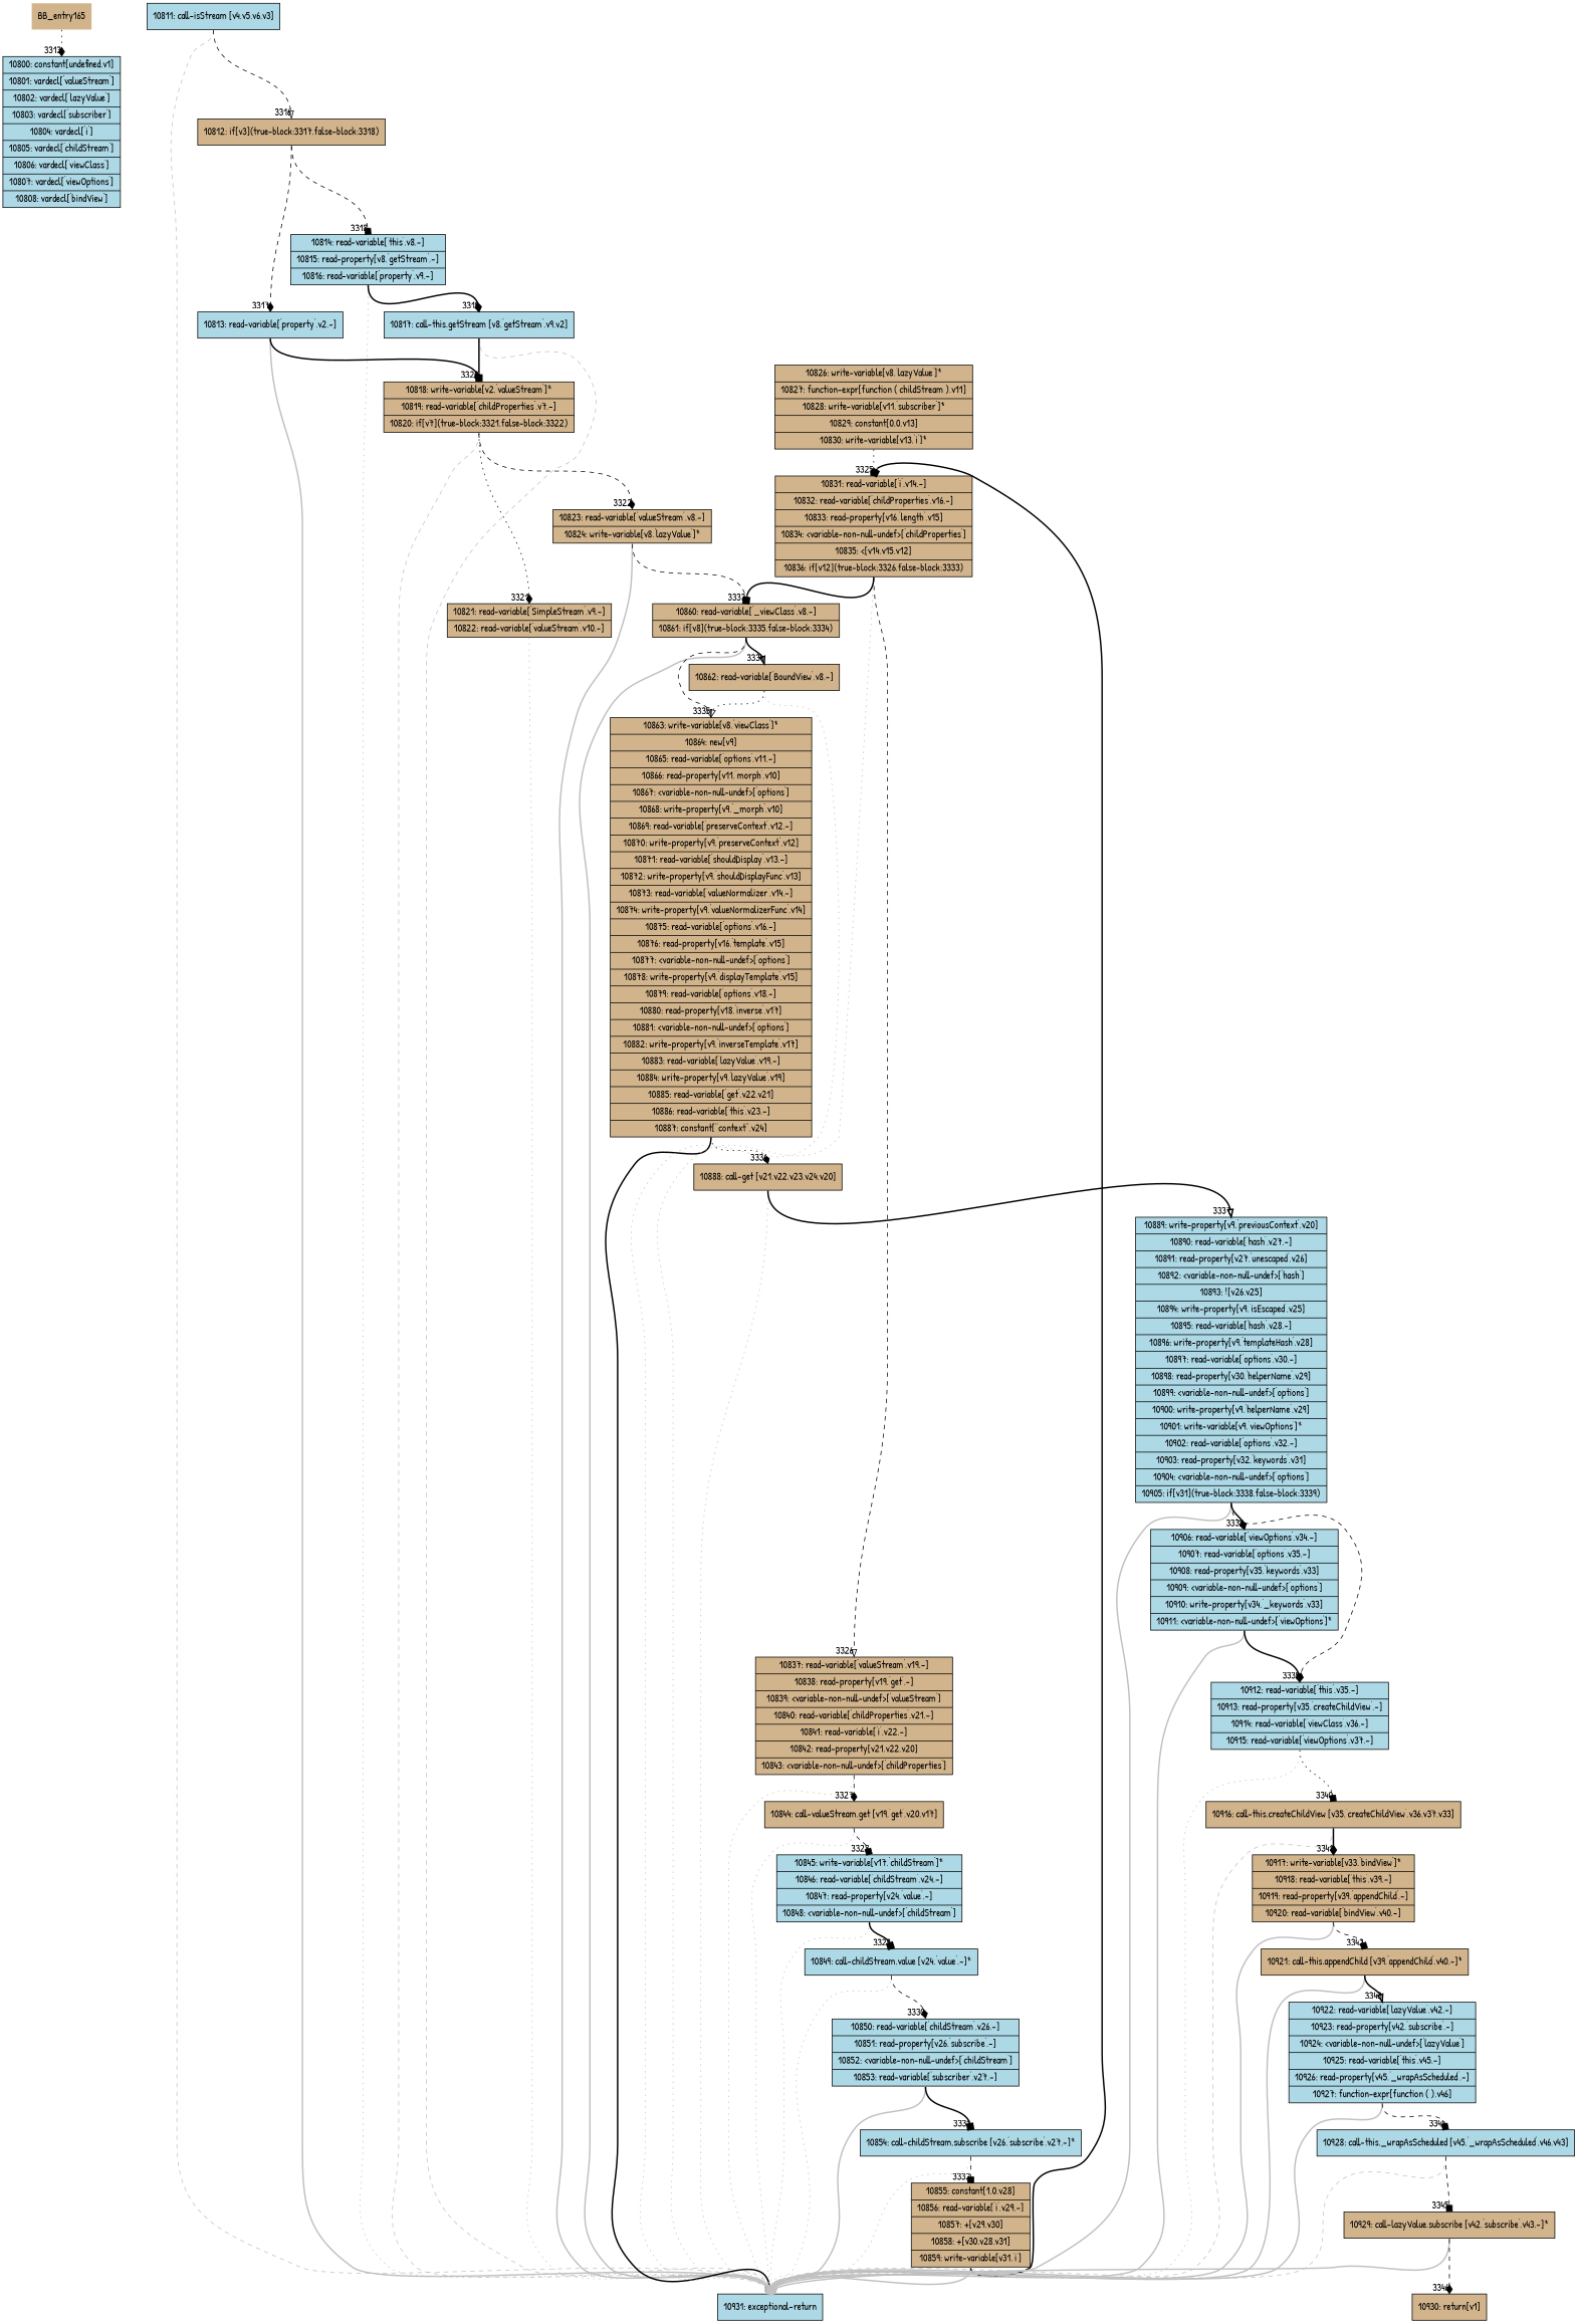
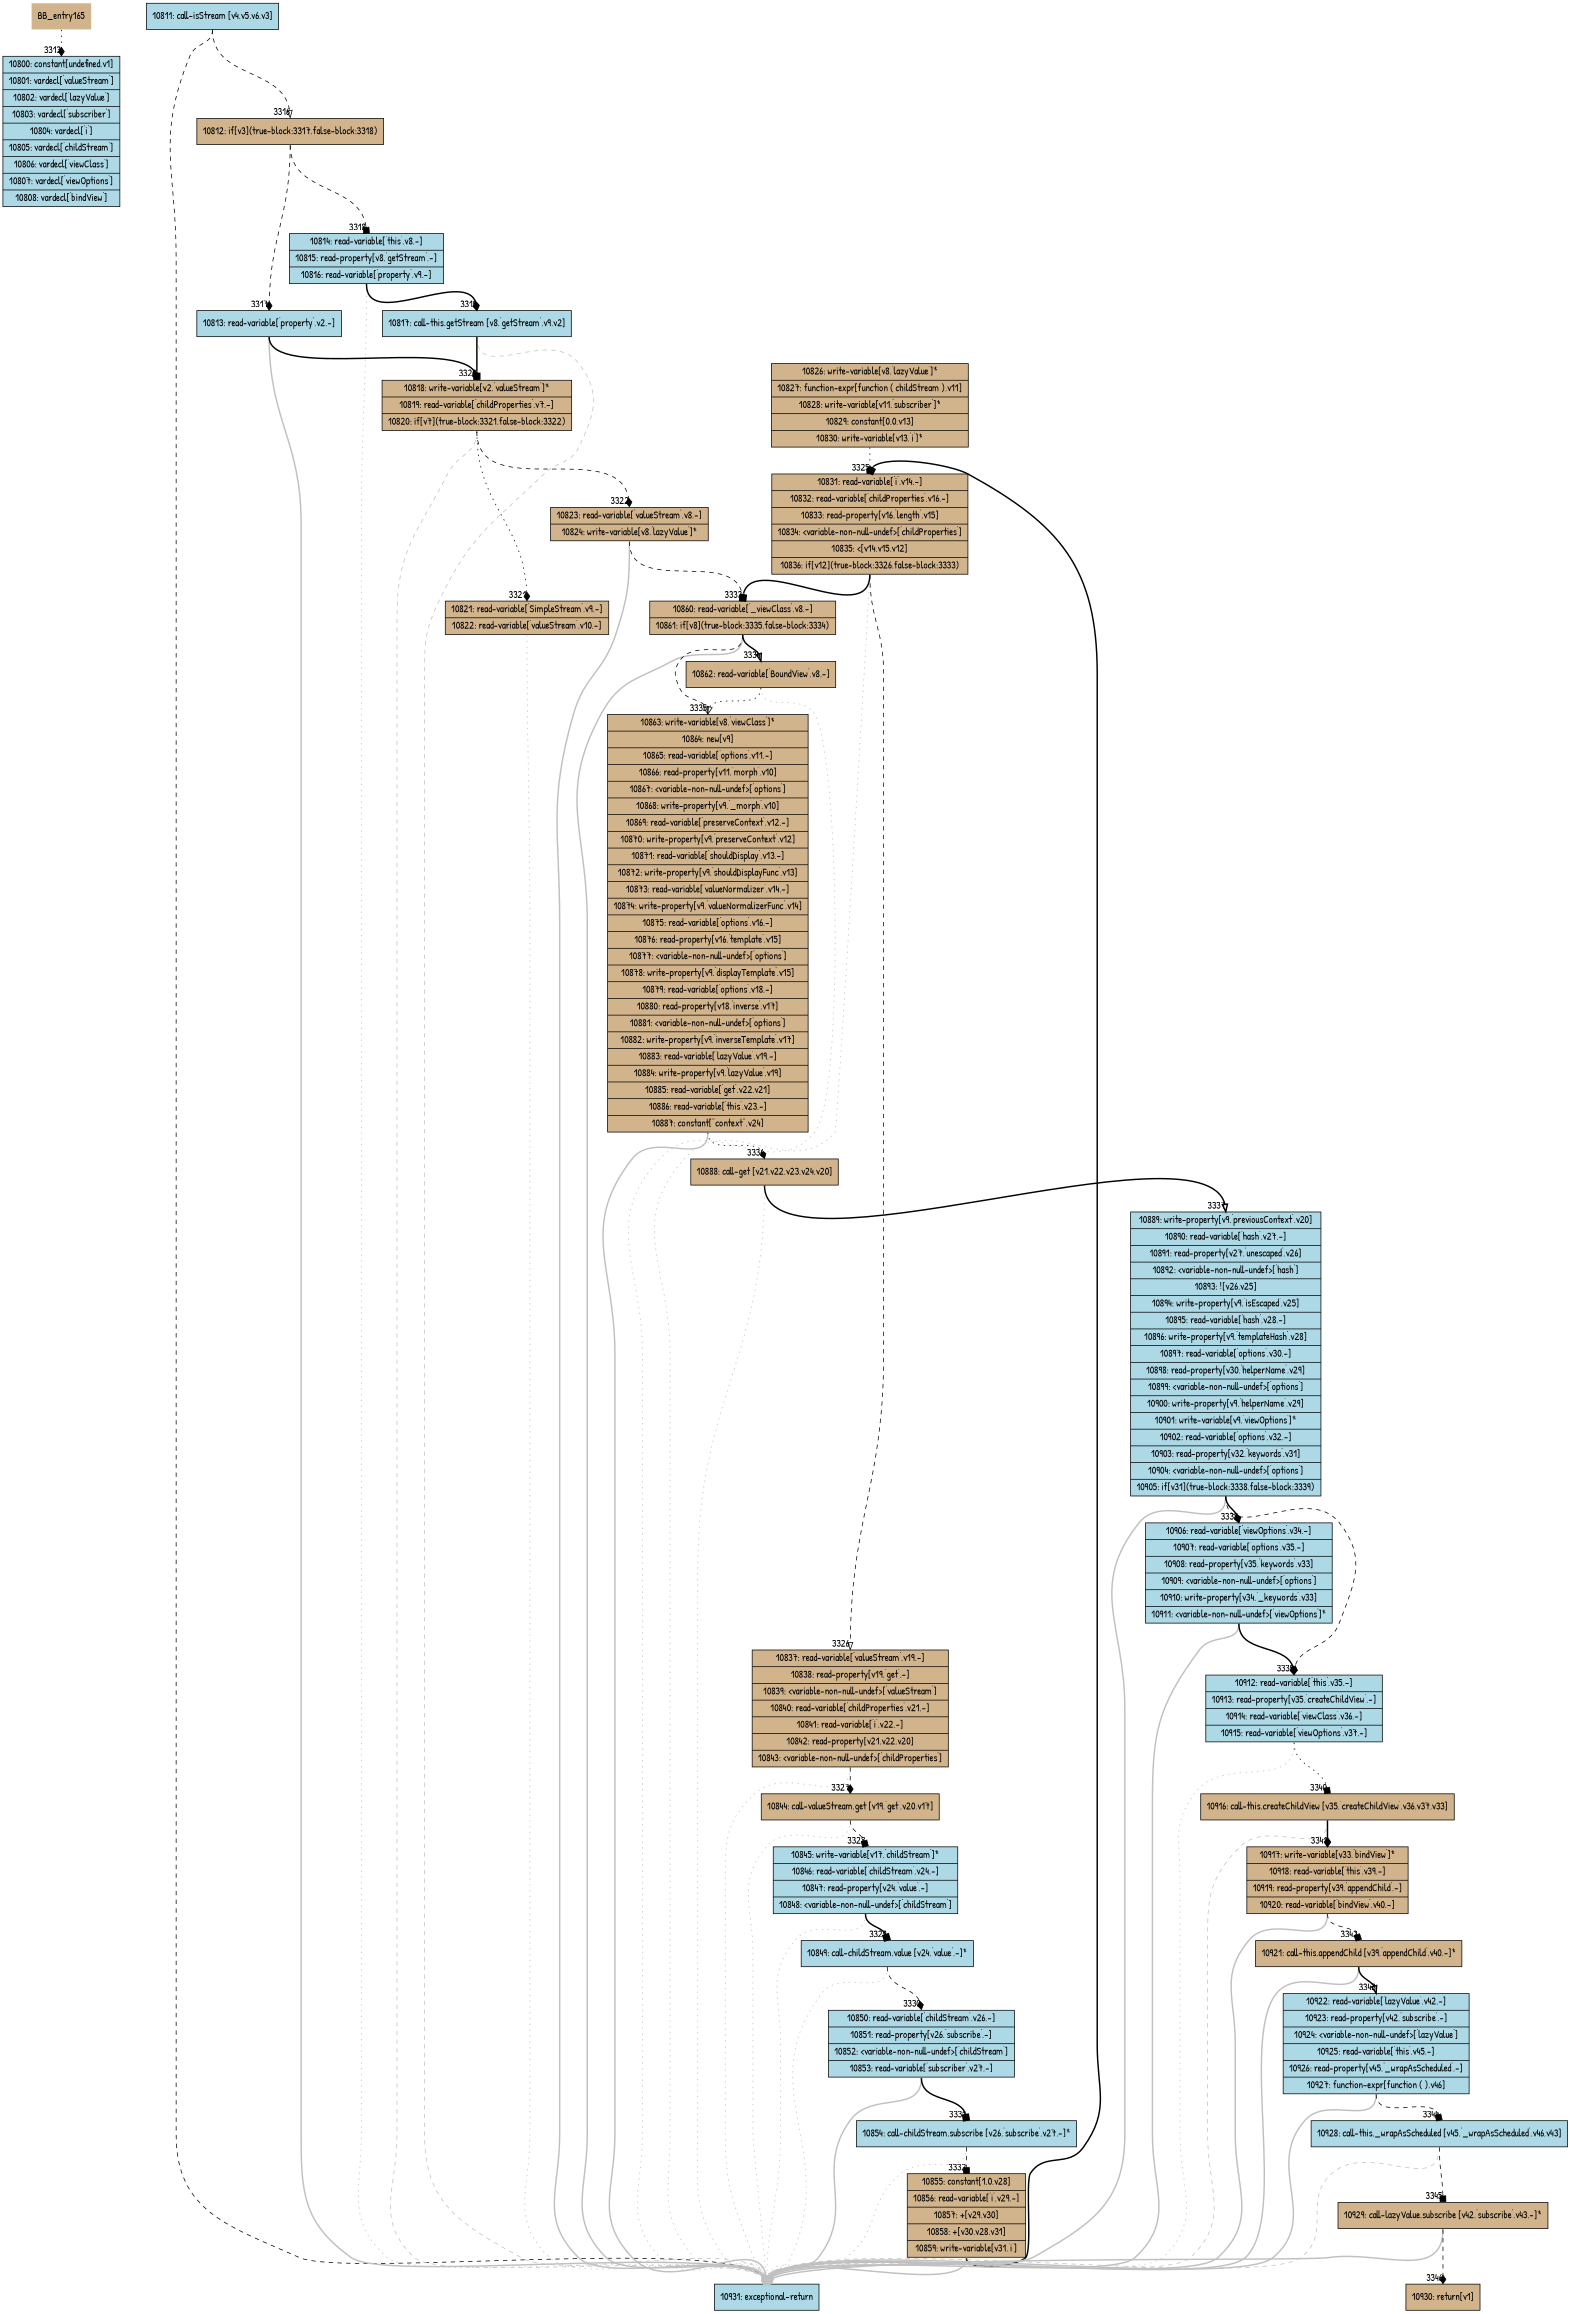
  digraph {
    fontname="Patrick Hand"
    rankdir=TD
    node [fillcolor=tan fontname="Patrick Hand" shape=record style=filled]
    edge [arrowhead=diamond fontname="Patrick Hand" headport=n style=bold tailport=s]
    n1 [label=BB_entry165 shape=none]
    n2 [fillcolor=lightblue label="{10800: constant[undefined,v1]|10801: vardecl['valueStream']|10802: vardecl['lazyValue']|10803: vardecl['subscriber']|10804: vardecl['i']|10805: vardecl['childStream']|10806: vardecl['viewClass']|10807: vardecl['viewOptions']|10808: vardecl['bindView']}"]
    n3 [fillcolor=lightblue label="{10811: call-isStream [v4,v5,v6,v3]}"]
    n4 [fillcolor=lightblue label="{10931: exceptional-return}"]
    n5 [label="{10812: if[v3](true-block:3317,false-block:3318)}"]
    n6 [fillcolor=lightblue label="{10813: read-variable['property',v2,-]}"]
    n7 [fillcolor=lightblue label="{10814: read-variable['this',v8,-]|10815: read-property[v8,'getStream',-]|10816: read-variable['property',v9,-]}"]
    n8 [label="{10818: write-variable[v2,'valueStream']*|10819: read-variable['childProperties',v7,-]|10820: if[v7](true-block:3321,false-block:3322)}"]
    n9 [fillcolor=lightblue label="{10817: call-this.getStream [v8,'getStream',v9,v2]}"]
    n10 [label="{10821: read-variable['SimpleStream',v9,-]|10822: read-variable['valueStream',v10,-]}"]
    n11 [label="{10823: read-variable['valueStream',v8,-]|10824: write-variable[v8,'lazyValue']*}"]
    n12 [label="{10860: read-variable['_viewClass',v8,-]|10861: if[v8](true-block:3335,false-block:3334)}"]
    n13 [label="{10863: write-variable[v8,'viewClass']*|10864: new[v9]|10865: read-variable['options',v11,-]|10866: read-property[v11,'morph',v10]|10867: \<variable-non-null-undef\>['options']|10868: write-property[v9,'_morph',v10]|10869: read-variable['preserveContext',v12,-]|10870: write-property[v9,'preserveContext',v12]|10871: read-variable['shouldDisplay',v13,-]|10872: write-property[v9,'shouldDisplayFunc',v13]|10873: read-variable['valueNormalizer',v14,-]|10874: write-property[v9,'valueNormalizerFunc',v14]|10875: read-variable['options',v16,-]|10876: read-property[v16,'template',v15]|10877: \<variable-non-null-undef\>['options']|10878: write-property[v9,'displayTemplate',v15]|10879: read-variable['options',v18,-]|10880: read-property[v18,'inverse',v17]|10881: \<variable-non-null-undef\>['options']|10882: write-property[v9,'inverseTemplate',v17]|10883: read-variable['lazyValue',v19,-]|10884: write-property[v9,'lazyValue',v19]|10885: read-variable['get',v22,v21]|10886: read-variable['this',v23,-]|10887: constant[\"context\",v24]}"]
    n14 [label="{10862: read-variable['BoundView',v8,-]}"]
    n15 [label="{10826: write-variable[v8,'lazyValue']*|10827: function-expr[function ( childStream ),v11]|10828: write-variable[v11,'subscriber']*|10829: constant[0.0,v13]|10830: write-variable[v13,'i']*}"]
    n16 [label="{10831: read-variable['i',v14,-]|10832: read-variable['childProperties',v16,-]|10833: read-property[v16,'length',v15]|10834: \<variable-non-null-undef\>['childProperties']|10835: \<[v14,v15,v12]|10836: if[v12](true-block:3326,false-block:3333)}"]
    n17 [label="{10888: call-get [v21,v22,v23,v24,v20]}"]
    n18 [label="{10837: read-variable['valueStream',v19,-]|10838: read-property[v19,'get',-]|10839: \<variable-non-null-undef\>['valueStream']|10840: read-variable['childProperties',v21,-]|10841: read-variable['i',v22,-]|10842: read-property[v21,v22,v20]|10843: \<variable-non-null-undef\>['childProperties']}"]
    n19 [label="{10844: call-valueStream.get [v19,'get',v20,v17]}"]
    n20 [fillcolor=lightblue label="{10845: write-variable[v17,'childStream']*|10846: read-variable['childStream',v24,-]|10847: read-property[v24,'value',-]|10848: \<variable-non-null-undef\>['childStream']}"]
    n21 [fillcolor=lightblue label="{10849: call-childStream.value [v24,'value',-]*}"]
    n22 [fillcolor=lightblue label="{10850: read-variable['childStream',v26,-]|10851: read-property[v26,'subscribe',-]|10852: \<variable-non-null-undef\>['childStream']|10853: read-variable['subscriber',v27,-]}"]
    n23 [fillcolor=lightblue label="{10854: call-childStream.subscribe [v26,'subscribe',v27,-]*}"]
    n24 [label="{10855: constant[1.0,v28]|10856: read-variable['i',v29,-]|10857: +[v29,v30]|10858: +[v30,v28,v31]|10859: write-variable[v31,'i']}"]
    n25 [fillcolor=lightblue label="{10889: write-property[v9,'previousContext',v20]|10890: read-variable['hash',v27,-]|10891: read-property[v27,'unescaped',v26]|10892: \<variable-non-null-undef\>['hash']|10893: ![v26,v25]|10894: write-property[v9,'isEscaped',v25]|10895: read-variable['hash',v28,-]|10896: write-property[v9,'templateHash',v28]|10897: read-variable['options',v30,-]|10898: read-property[v30,'helperName',v29]|10899: \<variable-non-null-undef\>['options']|10900: write-property[v9,'helperName',v29]|10901: write-variable[v9,'viewOptions']*|10902: read-variable['options',v32,-]|10903: read-property[v32,'keywords',v31]|10904: \<variable-non-null-undef\>['options']|10905: if[v31](true-block:3338,false-block:3339)}"]
    n26 [fillcolor=lightblue label="{10906: read-variable['viewOptions',v34,-]|10907: read-variable['options',v35,-]|10908: read-property[v35,'keywords',v33]|10909: \<variable-non-null-undef\>['options']|10910: write-property[v34,'_keywords',v33]|10911: \<variable-non-null-undef\>['viewOptions']*}"]
    n27 [fillcolor=lightblue label="{10912: read-variable['this',v35,-]|10913: read-property[v35,'createChildView',-]|10914: read-variable['viewClass',v36,-]|10915: read-variable['viewOptions',v37,-]}"]
    n28 [label="{10916: call-this.createChildView [v35,'createChildView',v36,v37,v33]}"]
    n29 [label="{10917: write-variable[v33,'bindView']*|10918: read-variable['this',v39,-]|10919: read-property[v39,'appendChild',-]|10920: read-variable['bindView',v40,-]}"]
    n30 [label="{10921: call-this.appendChild [v39,'appendChild',v40,-]*}"]
    n31 [fillcolor=lightblue label="{10922: read-variable['lazyValue',v42,-]|10923: read-property[v42,'subscribe',-]|10924: \<variable-non-null-undef\>['lazyValue']|10925: read-variable['this',v45,-]|10926: read-property[v45,'_wrapAsScheduled',-]|10927: function-expr[function ( ),v46]}"]
    n32 [fillcolor=lightblue label="{10928: call-this._wrapAsScheduled [v45,'_wrapAsScheduled',v46,v43]}"]
    n33 [label="{10929: call-lazyValue.subscribe [v42,'subscribe',v43,-]*}"]
    n34 [label="{10930: return[v1]}"]
    n1 -> n2 [headlabel="    3313" style=dotted]
-   n3 -> n4 [color=gray style=dashed]
+   n3 -> n4 [color=black style=dashed]
    n3 -> n5 [arrowhead=onormal headlabel="      3316" style=dashed]
    n5 -> n6 [headlabel="      3317" style=dashed]
    n5 -> n7 [arrowhead=box headlabel="      3318" style=dashed]
    n6 -> n4 [color=gray]
    n6 -> n8 [headlabel="      3320"]
    n7 -> n4 [color=gray style=dotted]
    n7 -> n9 [headlabel="      3319"]
    n8 -> n4 [arrowhead=box color=gray style=dashed]
    n8 -> n10 [headlabel="      3321" style=dotted]
    n8 -> n11 [headlabel="      3322" style=dashed]
    n9 -> n4 [color=gray style=dashed]
    n9 -> n8 [arrowhead=box]
    n10 -> n4 [arrowhead=onormal color=gray style=dotted]
    n11 -> n4 [arrowhead=onormal color=gray]
    n11 -> n12 [arrowhead=box headlabel="      3333" style=dashed]
    n12 -> n4 [arrowhead=onormal color=gray]
    n12 -> n13 [arrowhead=onormal headlabel="      3335" style=dashed]
    n12 -> n14 [arrowhead=onormal headlabel="      3334"]
-   n13 -> n4 [arrowhead=box color=black]
+   n13 -> n4 [arrowhead=box color=gray]
    n13 -> n17 [headlabel="      3336" style=dotted]
    n14 -> n4 [arrowhead=onormal color=gray style=dotted]
    n14 -> n13 [arrowhead=onormal style=dotted]
    n15 -> n16 [arrowhead=box headlabel="      3325" style=dotted]
    n16 -> n4 [color=gray style=dotted]
    n16 -> n12 [arrowhead=box]
    n16 -> n18 [arrowhead=onormal headlabel="      3326" style=dashed]
    n17 -> n4 [color=gray style=dotted]
    n17 -> n25 [arrowhead=onormal headlabel="      3337"]
    n18 -> n4 [arrowhead=box color=gray style=dotted]
    n18 -> n19 [headlabel="      3327" style=dashed]
    n19 -> n4 [arrowhead=box color=gray style=dotted]
    n19 -> n20 [arrowhead=box headlabel="      3328" style=dashed]
    n20 -> n4 [arrowhead=box color=gray style=dotted]
    n20 -> n21 [arrowhead=box headlabel="      3329"]
    n21 -> n4 [arrowhead=onormal color=gray style=dotted]
    n21 -> n22 [headlabel="      3330" style=dashed]
    n22 -> n4 [arrowhead=onormal color=gray]
    n22 -> n23 [arrowhead=box headlabel="      3331"]
    n23 -> n4 [arrowhead=box color=gray style=dotted]
    n23 -> n24 [arrowhead=box headlabel="      3332" style=dashed]
    n24 -> n4 [color=gray]
    n24 -> n16 [arrowhead=box]
    n25 -> n4 [arrowhead=onormal color=gray]
    n25 -> n26 [headlabel="      3338"]
    n25 -> n27 [headlabel="      3339" style=dashed]
    n26 -> n4 [color=gray]
    n26 -> n27
    n27 -> n4 [color=gray style=dotted]
    n27 -> n28 [arrowhead=box headlabel="      3340" style=dotted]
    n28 -> n4 [color=gray style=dashed]
    n28 -> n29 [headlabel="      3341"]
    n29 -> n4 [arrowhead=box color=gray]
    n29 -> n30 [arrowhead=box headlabel="      3342" style=dashed]
    n30 -> n4 [arrowhead=box color=gray]
    n30 -> n31 [arrowhead=onormal headlabel="      3343"]
    n31 -> n4 [arrowhead=box color=gray]
    n31 -> n32 [arrowhead=box headlabel="      3344" style=dashed]
    n32 -> n4 [color=gray style=dashed]
    n32 -> n33 [arrowhead=box headlabel="      3345" style=dashed]
    n33 -> n4 [color=gray]
    n33 -> n34 [headlabel="      3346" style=dashed]
  }
